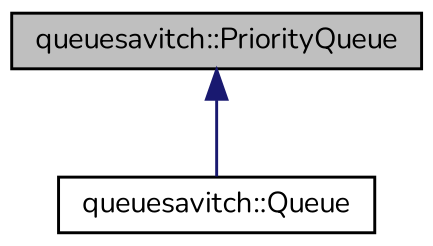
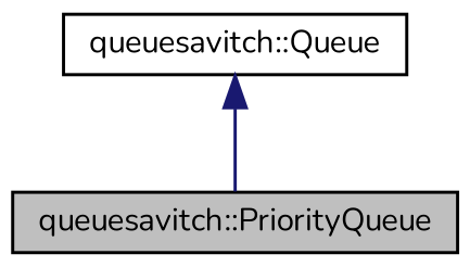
  digraph {
    fontname=Nunito
    node [color=black fontname=Nunito fontsize=10 shape=record style=filled]
    n1 [fillcolor=grey75 fontcolor=black height=0.2 label="queuesavitch::PriorityQueue" width=0.4]
    n2 [fillcolor=white height=0.2 label="queuesavitch::Queue" width=0.4]
-   n1 -> n2 [color=midnightblue dir=back fontname=Nunito fontsize=10 labelfontname=Helvetica labelfontsize=10 style=solid]
+   n2 -> n1 [color=midnightblue dir=back fontname=Nunito fontsize=10 labelfontname=Helvetica labelfontsize=10 style=solid]
  }
